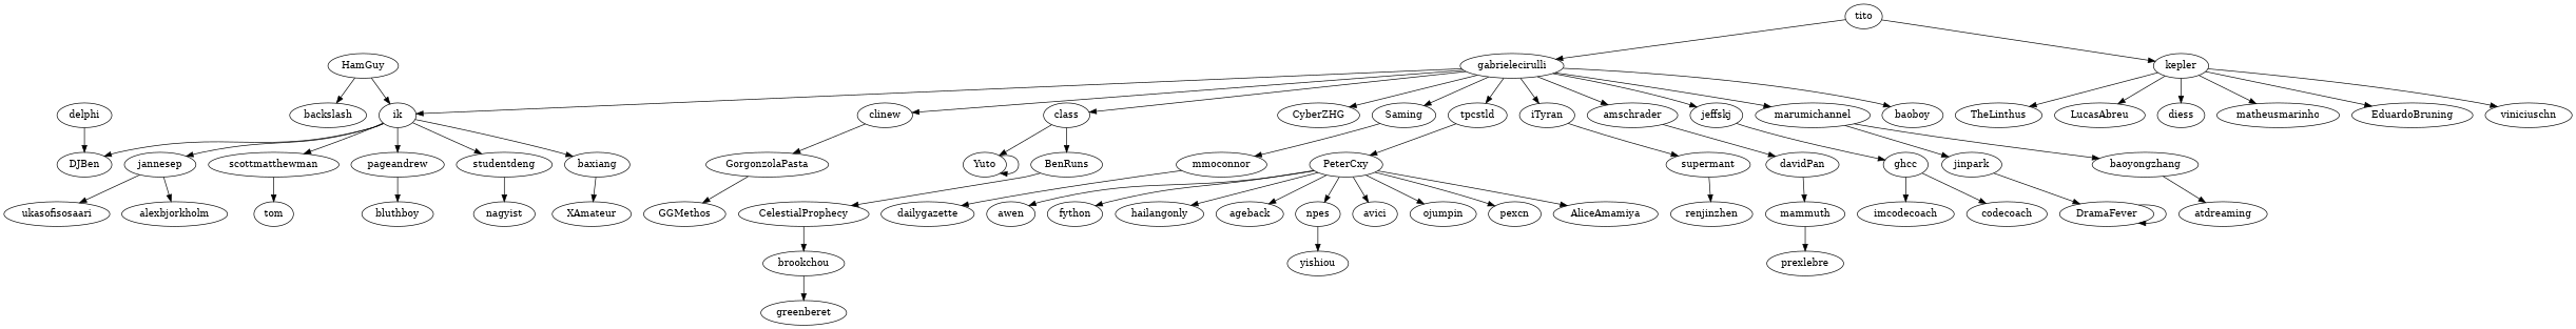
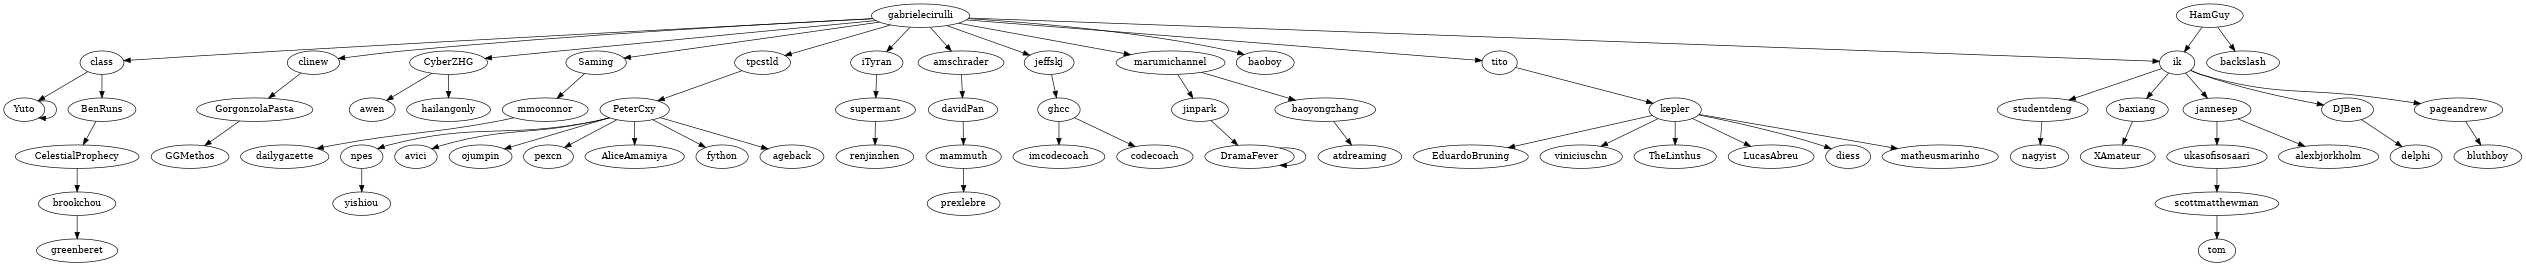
  digraph {
    gabrielecirulli
    clinew
    tito
    class
    ik
    CyberZHG
    Saming
    tpcstld
    iTyran
    amschrader
    jeffskj
    marumichannel
    baoboy
    GorgonzolaPasta
    kepler
    Yuto
    BenRuns
    jannesep
    scottmatthewman
    DJBen
    pageandrew
    studentdeng
    baxiang
    mmoconnor
    PeterCxy
    supermant
    davidPan
    ghcc
    jinpark
    baoyongzhang
    GGMethos
    TheLinthus
    LucasAbreu
    diess
    matheusmarinho
    EduardoBruning
    viniciuschn
    CelestialProphecy
    brookchou
    greenberet
    HamGuy
    backslash
    ukasofisosaari
    alexbjorkholm
    tom
    delphi
    bluthboy
    nagyist
    XAmateur
    dailygazette
    awen
    fython
    hailangonly
    ageback
    npes
    avici
    ojumpin
    pexcn
    AliceAmamiya
    yishiou
    renjinzhen
    mammuth
    prexlebre
    imcodecoach
    codecoach
    DramaFever
    atdreaming
    gabrielecirulli -> clinew
-   tito -> gabrielecirulli
+   gabrielecirulli -> tito
    gabrielecirulli -> class
    gabrielecirulli -> ik
    gabrielecirulli -> CyberZHG
    gabrielecirulli -> Saming
    gabrielecirulli -> tpcstld
    gabrielecirulli -> iTyran
    gabrielecirulli -> amschrader
    gabrielecirulli -> jeffskj
    gabrielecirulli -> marumichannel
    gabrielecirulli -> baoboy
    clinew -> GorgonzolaPasta
    tito -> kepler
    class -> Yuto
    class -> BenRuns
    ik -> jannesep
-   ik -> scottmatthewman
+   ukasofisosaari -> scottmatthewman
    ik -> DJBen
    ik -> pageandrew
    ik -> studentdeng
    ik -> baxiang
    Saming -> mmoconnor
    tpcstld -> PeterCxy
    iTyran -> supermant
    amschrader -> davidPan
    jeffskj -> ghcc
    marumichannel -> jinpark
    marumichannel -> baoyongzhang
    GorgonzolaPasta -> GGMethos
    kepler -> TheLinthus
    kepler -> LucasAbreu
    kepler -> diess
    kepler -> matheusmarinho
    kepler -> EduardoBruning
    kepler -> viniciuschn
    Yuto -> Yuto
    BenRuns -> CelestialProphecy
    jannesep -> ukasofisosaari
    jannesep -> alexbjorkholm
    scottmatthewman -> tom
-   delphi -> DJBen
+   DJBen -> delphi
    pageandrew -> bluthboy
    studentdeng -> nagyist
    baxiang -> XAmateur
    mmoconnor -> dailygazette
-   PeterCxy -> awen
+   CyberZHG -> awen
    PeterCxy -> fython
-   PeterCxy -> hailangonly
+   CyberZHG -> hailangonly
    PeterCxy -> ageback
    PeterCxy -> npes
    PeterCxy -> avici
    PeterCxy -> ojumpin
    PeterCxy -> pexcn
    PeterCxy -> AliceAmamiya
    supermant -> renjinzhen
    davidPan -> mammuth
    ghcc -> imcodecoach
    ghcc -> codecoach
    jinpark -> DramaFever
    baoyongzhang -> atdreaming
    CelestialProphecy -> brookchou
    brookchou -> greenberet
    HamGuy -> ik
    HamGuy -> backslash
    npes -> yishiou
    mammuth -> prexlebre
    DramaFever -> DramaFever
  }
